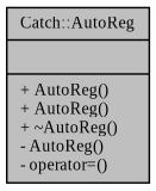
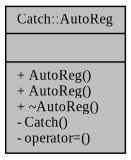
  digraph {
    fontname="Liberation Serif"
-   n1 [color=black fillcolor=grey75 fontcolor=black fontname="Liberation Serif" fontsize=10 height=0.2 label="{Catch::AutoReg\n||+ AutoReg()\l+ AutoReg()\l+ ~AutoReg()\l- AutoReg()\l- operator=()\l}" shape=record style=filled width=0.4]
+   n1 [color=black fillcolor=grey75 fontcolor=black fontname="Liberation Serif" fontsize=10 height=0.2 label="{Catch::AutoReg\n||+ AutoReg()\l+ AutoReg()\l+ ~AutoReg()\l- Catch()\l- operator=()\l}" shape=record style=filled width=0.4]
  }
